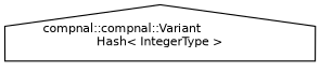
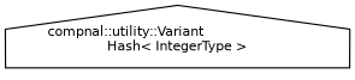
  digraph {
    rankdir=LR
-   n1 [color=black fillcolor=white fontname=Helvetica fontsize=10 height=0.2 label="compnal::compnal::Variant\lHash\< IntegerType \>" shape=house style=filled width=0.4]
+   n1 [color=black fillcolor=white fontname=Helvetica fontsize=10 height=0.2 label="compnal::utility::Variant\lHash\< IntegerType \>" shape=house style=filled width=0.4]
  }
